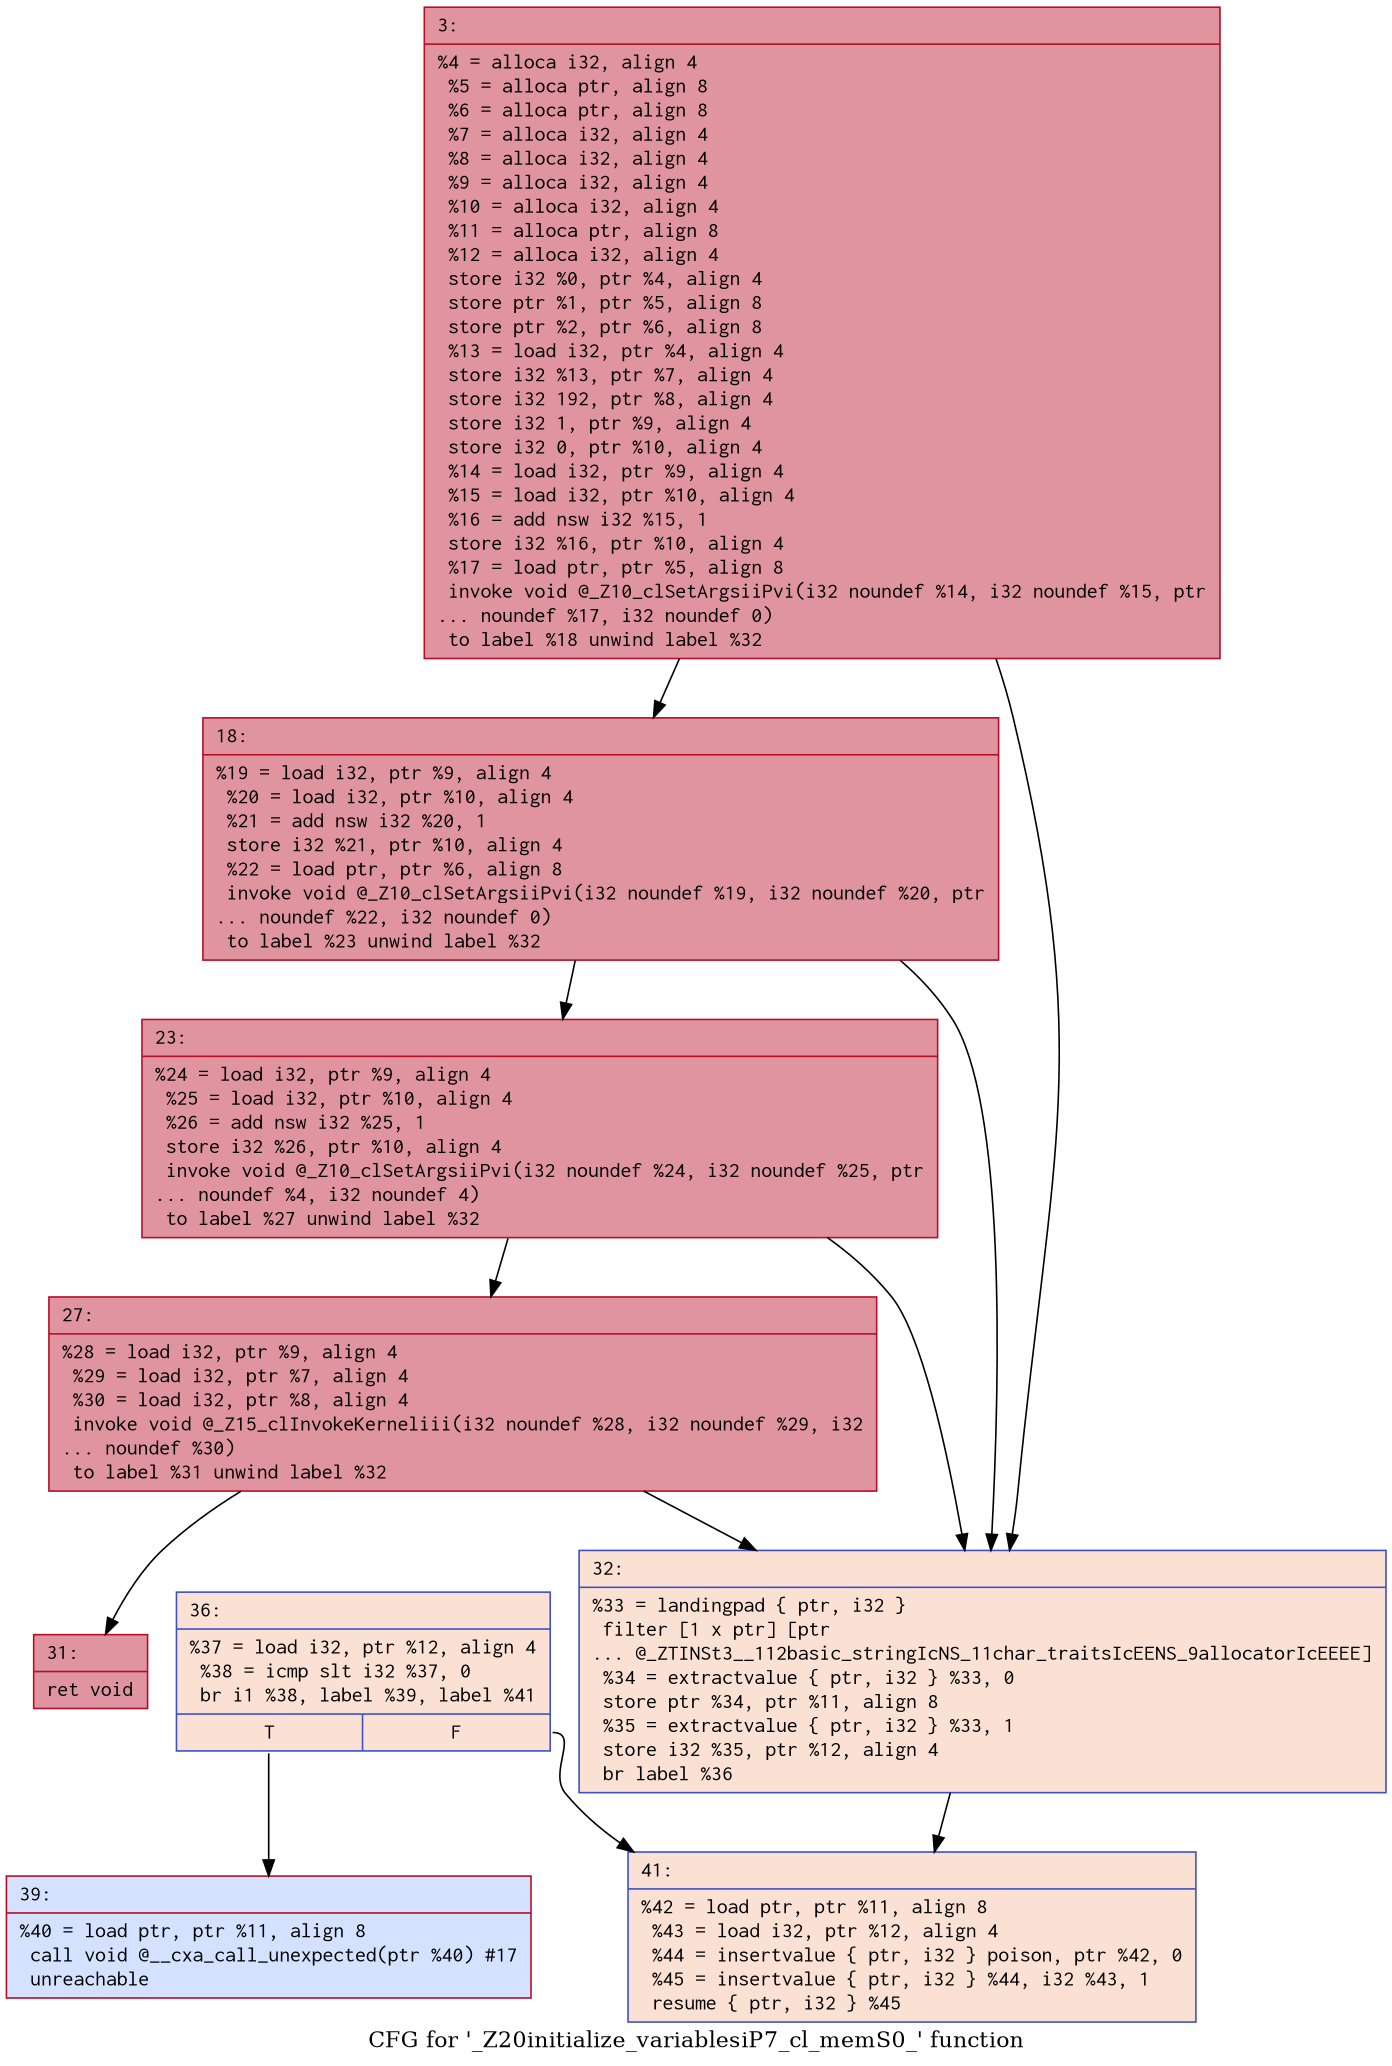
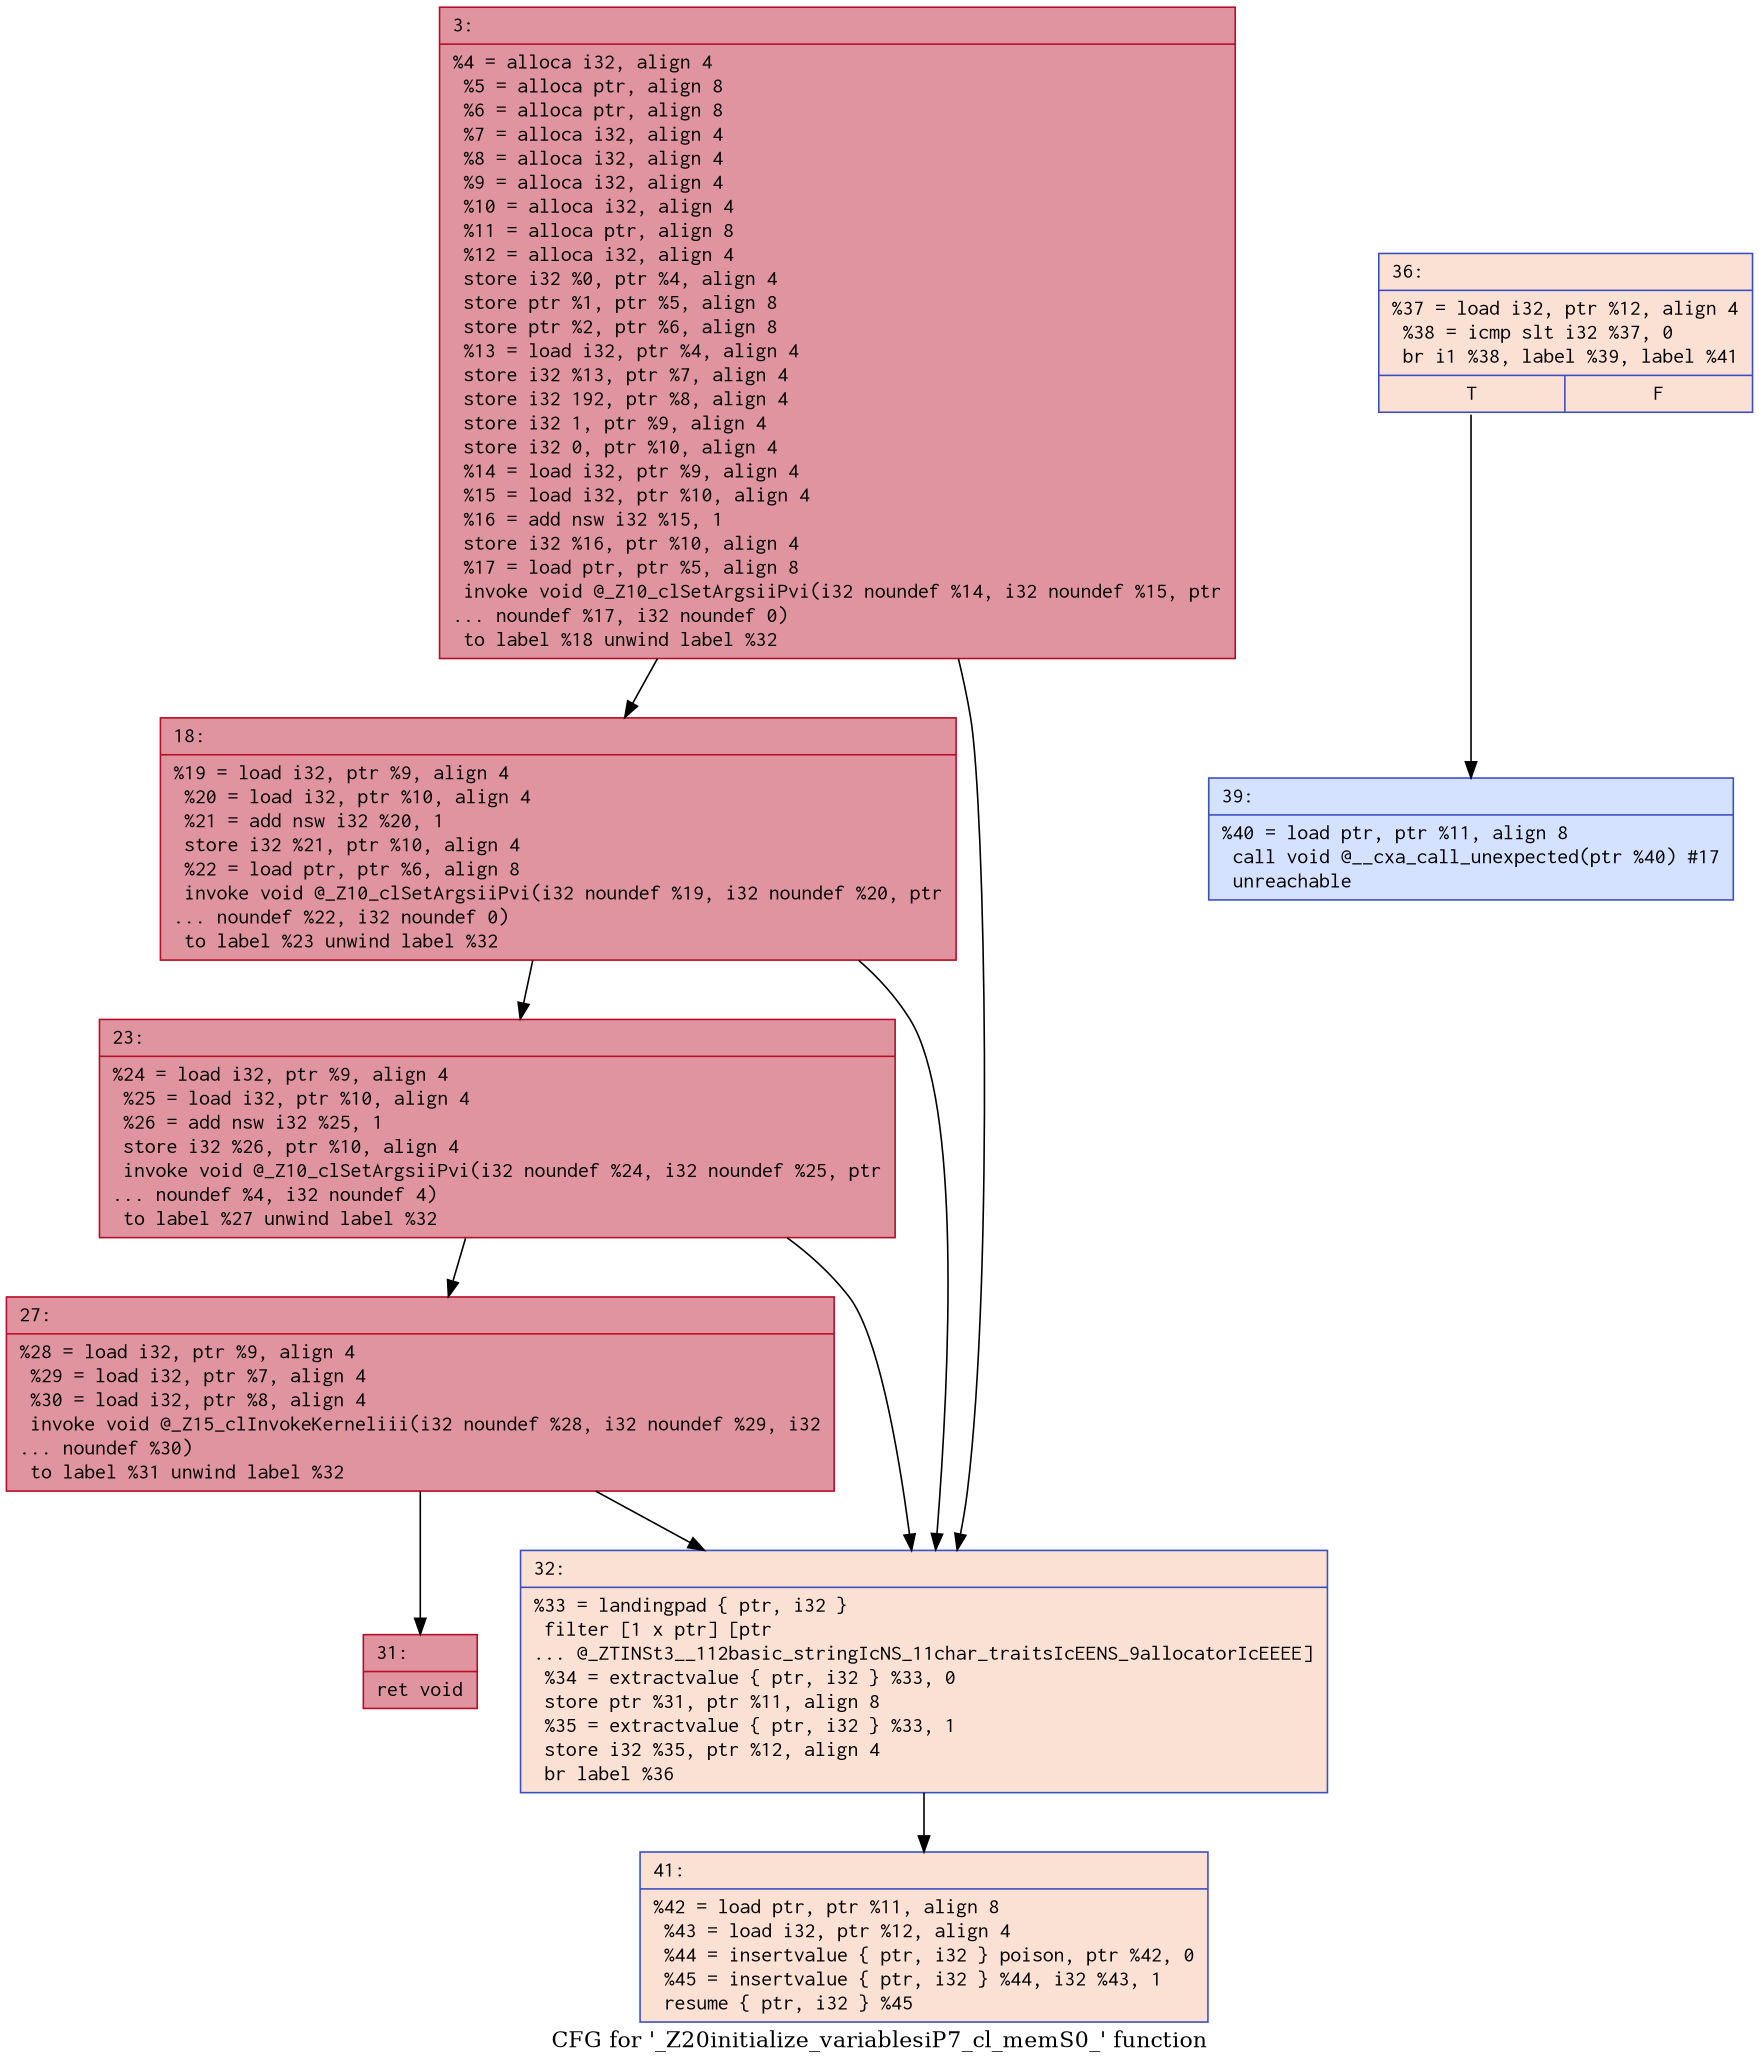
  digraph {
    label="CFG for '_Z20initialize_variablesiP7_cl_memS0_' function"
    node [color="#b70d28ff" fillcolor="#b70d2870" fontname=Courier shape=record style=filled]
    n1 [label="{3:\l|  %4 = alloca i32, align 4\l  %5 = alloca ptr, align 8\l  %6 = alloca ptr, align 8\l  %7 = alloca i32, align 4\l  %8 = alloca i32, align 4\l  %9 = alloca i32, align 4\l  %10 = alloca i32, align 4\l  %11 = alloca ptr, align 8\l  %12 = alloca i32, align 4\l  store i32 %0, ptr %4, align 4\l  store ptr %1, ptr %5, align 8\l  store ptr %2, ptr %6, align 8\l  %13 = load i32, ptr %4, align 4\l  store i32 %13, ptr %7, align 4\l  store i32 192, ptr %8, align 4\l  store i32 1, ptr %9, align 4\l  store i32 0, ptr %10, align 4\l  %14 = load i32, ptr %9, align 4\l  %15 = load i32, ptr %10, align 4\l  %16 = add nsw i32 %15, 1\l  store i32 %16, ptr %10, align 4\l  %17 = load ptr, ptr %5, align 8\l  invoke void @_Z10_clSetArgsiiPvi(i32 noundef %14, i32 noundef %15, ptr\l... noundef %17, i32 noundef 0)\l          to label %18 unwind label %32\l}"]
    n2 [label="{18:\l|  %19 = load i32, ptr %9, align 4\l  %20 = load i32, ptr %10, align 4\l  %21 = add nsw i32 %20, 1\l  store i32 %21, ptr %10, align 4\l  %22 = load ptr, ptr %6, align 8\l  invoke void @_Z10_clSetArgsiiPvi(i32 noundef %19, i32 noundef %20, ptr\l... noundef %22, i32 noundef 0)\l          to label %23 unwind label %32\l}"]
-   n3 [color="#3d50c3ff" fillcolor="#f7b99e70" label="{32:\l|  %33 = landingpad \{ ptr, i32 \}\l          filter [1 x ptr] [ptr\l... @_ZTINSt3__112basic_stringIcNS_11char_traitsIcEENS_9allocatorIcEEEE]\l  %34 = extractvalue \{ ptr, i32 \} %33, 0\l  store ptr %34, ptr %11, align 8\l  %35 = extractvalue \{ ptr, i32 \} %33, 1\l  store i32 %35, ptr %12, align 4\l  br label %36\l}"]
+   n3 [color="#3d50c3ff" fillcolor="#f7b99e70" label="{32:\l|  %33 = landingpad \{ ptr, i32 \}\l          filter [1 x ptr] [ptr\l... @_ZTINSt3__112basic_stringIcNS_11char_traitsIcEENS_9allocatorIcEEEE]\l  %34 = extractvalue \{ ptr, i32 \} %33, 0\l  store ptr %31, ptr %11, align 8\l  %35 = extractvalue \{ ptr, i32 \} %33, 1\l  store i32 %35, ptr %12, align 4\l  br label %36\l}"]
    n4 [label="{23:\l|  %24 = load i32, ptr %9, align 4\l  %25 = load i32, ptr %10, align 4\l  %26 = add nsw i32 %25, 1\l  store i32 %26, ptr %10, align 4\l  invoke void @_Z10_clSetArgsiiPvi(i32 noundef %24, i32 noundef %25, ptr\l... noundef %4, i32 noundef 4)\l          to label %27 unwind label %32\l}"]
    n5 [color="#3d50c3ff" fillcolor="#f7b99e70" label="{41:\l|  %42 = load ptr, ptr %11, align 8\l  %43 = load i32, ptr %12, align 4\l  %44 = insertvalue \{ ptr, i32 \} poison, ptr %42, 0\l  %45 = insertvalue \{ ptr, i32 \} %44, i32 %43, 1\l  resume \{ ptr, i32 \} %45\l}"]
    n6 [label="{27:\l|  %28 = load i32, ptr %9, align 4\l  %29 = load i32, ptr %7, align 4\l  %30 = load i32, ptr %8, align 4\l  invoke void @_Z15_clInvokeKerneliii(i32 noundef %28, i32 noundef %29, i32\l... noundef %30)\l          to label %31 unwind label %32\l}"]
    n7 [color="#3d50c3ff" fillcolor="#f7b99e70" label="{36:\l|  %37 = load i32, ptr %12, align 4\l  %38 = icmp slt i32 %37, 0\l  br i1 %38, label %39, label %41\l|{<s0>T|<s1>F}}"]
-   n8 [fillcolor="#9ebeff70" label="{39:\l|  %40 = load ptr, ptr %11, align 8\l  call void @__cxa_call_unexpected(ptr %40) #17\l  unreachable\l}"]
+   n8 [color="#3d50c3ff" fillcolor="#9ebeff70" label="{39:\l|  %40 = load ptr, ptr %11, align 8\l  call void @__cxa_call_unexpected(ptr %40) #17\l  unreachable\l}"]
    n9 [label="{31:\l|  ret void\l}"]
    n1 -> n2
    n1 -> n3
    n2 -> n3
    n2 -> n4
    n3 -> n5
    n4 -> n3
    n4 -> n6
    n6 -> n3
    n6 -> n9
-   n7 -> n5 [tailport=s1]
    n7 -> n8 [tailport=s0]
  }
